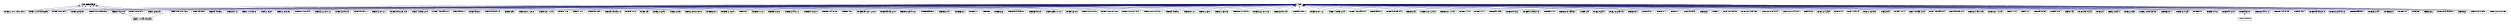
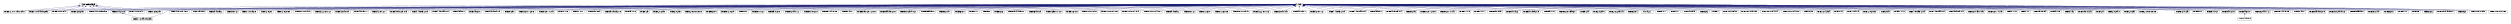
  digraph {
    rankdir=TB
    node [color=black fillcolor=white fontname=Helvetica fontsize=10 shape=record style=filled]
    edge [color=midnightblue dir=back fontname=Helvetica fontsize=10 labelfontname=Helvetica labelfontsize=10 style=solid]
    n1 [height=0.2 label=PVRShell width=0.4]
    n2 [height=0.2 label=OGLES2AlphaBlend width=0.4]
    n3 [height=0.2 label=OGLES2AlphaTest width=0.4]
    n4 [height=0.2 label=OGLES2AnisotropicLighting width=0.4]
-   n5 [height=0.2 label=OGLES2BasicTnL width=0.4]
    n6 [height=0.2 label=OGLES2BinaryShader width=0.4]
    n7 [height=0.2 label=OGLES2Bloom width=0.4]
    n8 [height=0.2 label=OGLES2Bumpmap width=0.4]
    n9 [height=0.2 label=OGLES2CellShading width=0.4]
    n10 [height=0.2 label=OGLES2ChameleonMan width=0.4]
    n11 [height=0.2 label=OGLES2ComplexLighting width=0.4]
    n12 [height=0.2 label=OGLES2Coverflow width=0.4]
    n13 [height=0.2 label=OGLES2DeferredShading width=0.4]
    n14 [height=0.2 label=OGLES2DisplacementMap width=0.4]
    n15 [height=0.2 label=OGLES2EdgeDetection width=0.4]
    n16 [height=0.2 label=OGLES2ExampleUI width=0.4]
    n17 [height=0.2 label=OGLES2FastTnL width=0.4]
    n18 [height=0.2 label=OGLES2FilmTV width=0.4]
    n19 [height=0.2 label=OGLES2Fog width=0.4]
    n20 [height=0.2 label=OGLES2Fractal width=0.4]
    n21 [height=0.2 label=OGLES2FresnelReflections width=0.4]
    n22 [height=0.2 label=OGLES2Glass width=0.4]
    n23 [height=0.2 label=OGLES2IntroducingPFX width=0.4]
    n24 [height=0.2 label=OGLES2IntroducingPOD width=0.4]
    n25 [height=0.2 label=OGLES2IntroducingPrint3D width=0.4]
    n26 [height=0.2 label=OGLES2IntroducingPVRTools width=0.4]
    n27 [height=0.2 label=OGLES2Iridescence width=0.4]
    n28 [height=0.2 label=OGLES2LevelOfDetail width=0.4]
    n29 [height=0.2 label=OGLES2LightMap width=0.4]
    n30 [height=0.2 label=OGLES2MagicLantern width=0.4]
    n31 [height=0.2 label=OGLES2MaximumIntensityBlend width=0.4]
    n32 [height=0.2 label=OGLES2MultipleRenderTargets width=0.4]
    n33 [height=0.2 label=OGLES2MultiThreading width=0.4]
    n34 [height=0.2 label=OGLES2Navigation width=0.4]
    n35 [height=0.2 label=OGLES2Navigation3D width=0.4]
    n36 [height=0.2 label=OGLES2OcclusionQueries width=0.4]
    n37 [height=0.2 label=OGLES2ParallaxBumpMap width=0.4]
    n38 [height=0.2 label=OGLES2ParticleSystem width=0.4]
    n39 [height=0.2 label=OGLES2PerturbedUvs width=0.4]
    n40 [height=0.2 label=OGLES2PhantomMask width=0.4]
    n41 [height=0.2 label=OGLES2ProceduralTextures width=0.4]
    n42 [height=0.2 label=OGLES2PVRScopeExample width=0.4]
    n43 [height=0.2 label=OGLES2PVRScopeRemote width=0.4]
    n44 [height=0.2 label=OGLES2Reflections width=0.4]
    n45 [height=0.2 label=OGLES2Refraction width=0.4]
    n46 [height=0.2 label=OGLES2RenderToTexture width=0.4]
    n47 [height=0.2 label=OGLES2Shaders width=0.4]
    n48 [height=0.2 label=OGLES2ShadowMapping width=0.4]
    n49 [height=0.2 label=OGLES2ShadowVolumes width=0.4]
    n50 [height=0.2 label=OGLES2Skinning width=0.4]
    n51 [height=0.2 label=OGLES2Skybox2 width=0.4]
    n52 [height=0.2 label=OGLES2StencilBuffer width=0.4]
    n53 [height=0.2 label=OGLES2TextureStreaming width=0.4]
    n54 [height=0.2 label=OGLES2Texturing width=0.4]
    n55 [height=0.2 label=OGLES2ToneMapping width=0.4]
    n56 [height=0.2 label=OGLES2Water width=0.4]
    n57 [height=0.2 label=OGLES3AlphaBlend width=0.4]
    n58 [height=0.2 label=OGLES3AlphaTest width=0.4]
    n59 [height=0.2 label=OGLES3AnisotropicLighting width=0.4]
    n60 [height=0.2 label=OGLES3BasicTnL width=0.4]
    n61 [height=0.2 label=OGLES3BinaryShader width=0.4]
    n62 [height=0.2 label=OGLES3Bloom width=0.4]
    n63 [height=0.2 label=OGLES3Bumpmap width=0.4]
    n64 [height=0.2 label=OGLES3CellShading width=0.4]
    n65 [height=0.2 label=OGLES3ChameleonMan width=0.4]
    n66 [height=0.2 label=OGLES3ColourGrading width=0.4]
    n67 [height=0.2 label=OGLES3ComplexLighting width=0.4]
    n68 [height=0.2 label=OGLES3Coverflow width=0.4]
    n69 [height=0.2 label=OGLES3CubeShadowMapping width=0.4]
    n70 [height=0.2 label=OGLES3DeferredShading width=0.4]
    n71 [height=0.2 label=OGLES3DisplacementMap width=0.4]
    n72 [height=0.2 label=OGLES3EdgeDetection width=0.4]
    n73 [height=0.2 label=OGLES3ExampleUI width=0.4]
    n74 [height=0.2 label=OGLES3FastTnL width=0.4]
    n75 [height=0.2 label=OGLES3FilmTV width=0.4]
    n76 [height=0.2 label=OGLES3Fog width=0.4]
    n77 [height=0.2 label=OGLES3Fractal width=0.4]
    n78 [height=0.2 label=OGLES3FresnelReflections width=0.4]
    n79 [height=0.2 label=OGLES3GameOfLife width=0.4]
    n80 [height=0.2 label=OGLES3ImageConvolution width=0.4]
    n81 [height=0.2 label=OGLES3Instancing width=0.4]
    n82 [height=0.2 label=OGLES3IntroducingPFX width=0.4]
    n83 [height=0.2 label=OGLES3IntroducingPOD width=0.4]
    n84 [height=0.2 label=OGLES3IntroducingPrint3D width=0.4]
    n85 [height=0.2 label=OGLES3IntroducingPVRShell width=0.4]
    n86 [height=0.2 label=OGLES3IntroducingPVRTools width=0.4]
    n87 [height=0.2 label=OGLES3LevelOfDetail width=0.4]
    n88 [height=0.2 label=OGLES3LightMap width=0.4]
    n89 [height=0.2 label=OGLES3MagicLantern width=0.4]
    n90 [height=0.2 label=OGLES3MultipleRenderTargets width=0.4]
    n91 [height=0.2 label=OGLES3Navigation width=0.4]
    n92 [height=0.2 label=OGLES3Navigation3D width=0.4]
    n93 [height=0.2 label=OGLES3OcclusionQueries width=0.4]
    n94 [height=0.2 label=OGLES3ParallaxBumpMap width=0.4]
    n95 [height=0.2 label=OGLES3ParticleSystem width=0.4]
    n96 [height=0.2 label=OGLES3PerturbedUvs width=0.4]
    n97 [height=0.2 label=OGLES3PhantomMask width=0.4]
    n98 [height=0.2 label=OGLES3PVRScopeExample width=0.4]
    n99 [height=0.2 label=OGLES3PVRScopeRemote width=0.4]
    n100 [height=0.2 label=OGLES3Reflections width=0.4]
    n101 [height=0.2 label=OGLES3Refraction width=0.4]
    n102 [height=0.2 label=OGLES3RenderToTexture width=0.4]
    n103 [height=0.2 label=OGLES3Shaders width=0.4]
    n104 [height=0.2 label=OGLES3ShadowMapping width=0.4]
    n105 [height=0.2 label=OGLES3ShadowVolumes width=0.4]
    n106 [height=0.2 label=OGLES3Skinning width=0.4]
    n107 [height=0.2 label=OGLES3Skybox2 width=0.4]
    n108 [height=0.2 label=OGLES3StencilBuffer width=0.4]
    n109 [height=0.2 label=OGLES3TextureArray width=0.4]
    n110 [height=0.2 label=OGLES3TextureStreaming width=0.4]
    n111 [height=0.2 label=OGLES3Texturing width=0.4]
    n112 [height=0.2 label=OGLES3TransformFeedback width=0.4]
    n113 [height=0.2 label=OGLES3UniformBufferObjects width=0.4]
    n114 [height=0.2 label=OGLES3Water width=0.4]
    n115 [height=0.2 label=OGLESAlphaBlend width=0.4]
    n116 [height=0.2 label=OGLESAntialiasedLines width=0.4]
    n117 [height=0.2 label=OGLESBasicTnL width=0.4]
-   n118 [height=0.2 label=OGLESCoverflow width=0.4]
+   n118 [height=0.2 label=TextureArray width=0.4]
    n119 [height=0.2 label=OGLESEvilSkull width=0.4]
    n120 [height=0.2 label=OGLESFilmTV width=0.4]
    n121 [height=0.2 label=OGLESFiveSpheres width=0.4]
    n122 [height=0.2 label=OGLESFractal width=0.4]
    n123 [height=0.2 label=OGLESFur width=0.4]
    n124 [height=0.2 label=OGLESIntroducingPOD width=0.4]
    n125 [height=0.2 label=OGLESIntroducingPrint3D width=0.4]
    n126 [height=0.2 label=OGLESIntroducingPVRShell width=0.4]
    n127 [height=0.2 label=OGLESIntroducingPVRTools width=0.4]
    n128 [height=0.2 label=OGLESLighting width=0.4]
    n129 [height=0.2 label=OGLESMatrixPalette width=0.4]
    n130 [height=0.2 label=OGLESMouse width=0.4]
    n131 [height=0.2 label=OGLESMultitexture width=0.4]
    n132 [height=0.2 label=OGLESNavigation3D width=0.4]
    n133 [height=0.2 label=OGLESParticles width=0.4]
    n134 [height=0.2 label=OGLESPolybump width=0.4]
    n135 [height=0.2 label=OGLESPVRScopeExample width=0.4]
    n136 [height=0.2 label=OGLESPVRScopeRemote width=0.4]
    n137 [height=0.2 label=OGLESRenderToTexture width=0.4]
    n138 [height=0.2 label=OGLESShadowTechniques width=0.4]
    n139 [height=0.2 label=OGLESShadowVolumes width=0.4]
    n140 [height=0.2 label=OGLESSkinning width=0.4]
    n141 [height=0.2 label=OGLESSkybox width=0.4]
    n142 [height=0.2 label=OGLESStencilBuffer width=0.4]
    n143 [height=0.2 label=OGLESTexturing width=0.4]
    n144 [height=0.2 label=OGLESTrilinear width=0.4]
    n145 [height=0.2 label=OGLESUserClipPlanes width=0.4]
    n146 [height=0.2 label=OGLESVase width=0.4]
    n147 [height=0.2 label=OGLES3Iridescence width=0.4]
    n148 [height=0.2 label=PVRTPFXEffectDelegate width=0.4]
    n1 -> n2
    n1 -> n3
    n1 -> n4
-   n1 -> n5
    n1 -> n6
    n1 -> n7
    n1 -> n8
    n1 -> n9
    n1 -> n10
    n1 -> n11
    n1 -> n12
    n1 -> n13
    n1 -> n14
    n1 -> n15
    n1 -> n16
    n1 -> n17
    n1 -> n18
    n1 -> n19
    n1 -> n20
    n1 -> n21
    n1 -> n22
    n1 -> n23
    n1 -> n24
    n1 -> n25
    n1 -> n26
    n1 -> n27
    n1 -> n28
    n1 -> n29
    n1 -> n30
    n1 -> n31
    n1 -> n32
    n1 -> n33
    n1 -> n34
    n1 -> n35
    n1 -> n36
    n1 -> n37
    n1 -> n38
    n1 -> n39
    n1 -> n40
    n1 -> n41
    n1 -> n42
    n1 -> n43
    n1 -> n44
    n1 -> n45
    n1 -> n46
    n1 -> n47
    n1 -> n48
    n1 -> n49
    n1 -> n50
    n1 -> n51
    n1 -> n52
    n1 -> n53
    n1 -> n54
    n1 -> n55
    n1 -> n56
    n1 -> n57
    n1 -> n58
    n1 -> n59
    n1 -> n60
    n1 -> n61
    n1 -> n62
    n1 -> n63
    n1 -> n64
    n1 -> n65
    n1 -> n66
    n1 -> n67
    n1 -> n68
    n1 -> n69
    n1 -> n70
    n1 -> n71
    n1 -> n72
    n1 -> n73
    n1 -> n74
    n1 -> n75
    n1 -> n76
    n1 -> n77
    n1 -> n78
    n1 -> n79
    n1 -> n80
    n1 -> n81
    n1 -> n82
    n1 -> n83
    n1 -> n84
    n1 -> n85
    n1 -> n86
    n1 -> n87
    n1 -> n88
    n1 -> n89
    n1 -> n90
    n1 -> n91
    n1 -> n92
    n1 -> n93
    n1 -> n94
    n1 -> n95
    n1 -> n96
    n1 -> n97
    n1 -> n98
    n1 -> n99
    n1 -> n100
    n1 -> n101
    n1 -> n102
    n1 -> n103
    n1 -> n104
    n1 -> n105
    n1 -> n106
    n1 -> n107
    n1 -> n108
    n1 -> n109
    n1 -> n110
    n1 -> n111
    n1 -> n112
    n1 -> n113
    n1 -> n114
    n1 -> n115
    n1 -> n116
    n1 -> n117
    n1 -> n118
    n1 -> n119
    n1 -> n120
    n1 -> n121
    n1 -> n122
    n1 -> n123
    n1 -> n124
    n1 -> n125
    n1 -> n126
    n1 -> n127
    n1 -> n128
    n1 -> n129
    n1 -> n130
    n1 -> n131
    n1 -> n132
    n1 -> n133
    n1 -> n134
    n1 -> n135
    n1 -> n136
    n1 -> n137
    n1 -> n138
    n1 -> n139
    n1 -> n140
    n1 -> n141
    n1 -> n142
    n1 -> n143
    n1 -> n144
    n1 -> n145
    n1 -> n146
    n55 -> n90
    n101 -> n147
    n148 -> n23
    n148 -> n30
    n148 -> n31
    n148 -> n32
    n148 -> n55
    n148 -> n82
    n148 -> n89
    n148 -> n113
  }
